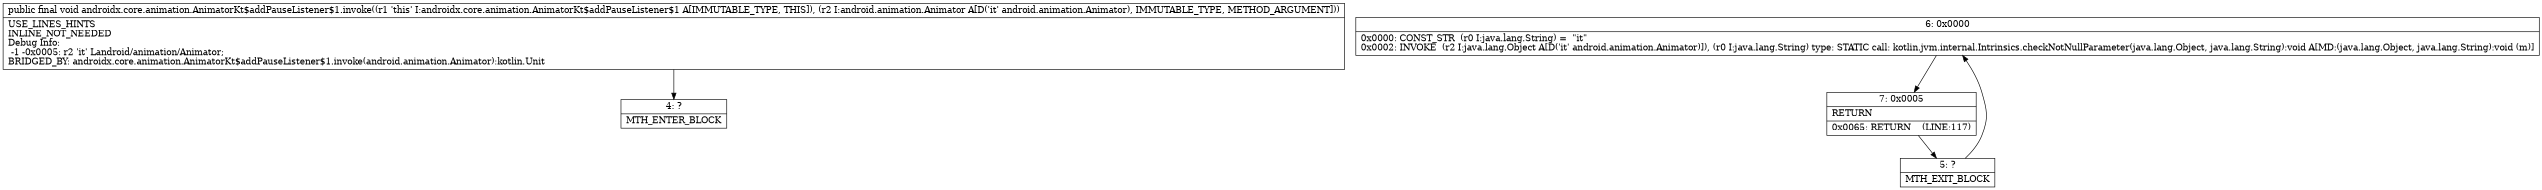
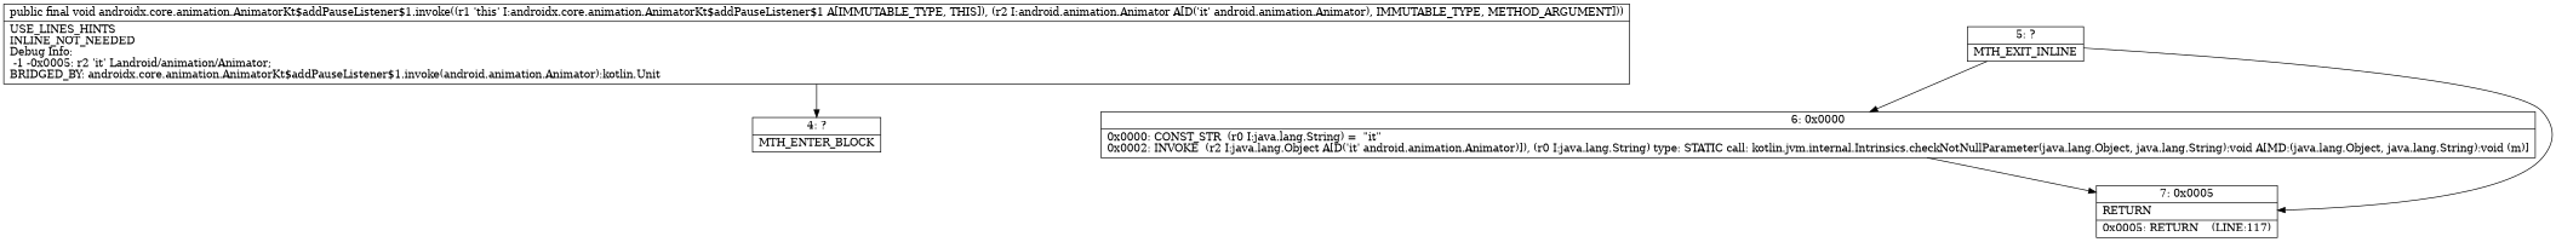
  digraph {
    node [shape=record]
    n1 [label="{4\:\ ?|MTH_ENTER_BLOCK\l}"]
    n2 [label="{6\:\ 0x0000|0x0000: CONST_STR  (r0 I:java.lang.String) =  \"it\" \l0x0002: INVOKE  (r2 I:java.lang.Object A[D('it' android.animation.Animator)]), (r0 I:java.lang.String) type: STATIC call: kotlin.jvm.internal.Intrinsics.checkNotNullParameter(java.lang.Object, java.lang.String):void A[MD:(java.lang.Object, java.lang.String):void (m)]\l}"]
-   n3 [label="{7\:\ 0x0005|RETURN\l|0x0065: RETURN    (LINE:117)\l}"]
-   n4 [label="{5\:\ ?|MTH_EXIT_BLOCK\l}"]
+   n3 [label="{7\:\ 0x0005|RETURN\l|0x0005: RETURN    (LINE:117)\l}"]
+   n4 [label="{5\:\ ?|MTH_EXIT_INLINE\l}"]
    n5 [label="{public final void androidx.core.animation.AnimatorKt$addPauseListener$1.invoke((r1 'this' I:androidx.core.animation.AnimatorKt$addPauseListener$1 A[IMMUTABLE_TYPE, THIS]), (r2 I:android.animation.Animator A[D('it' android.animation.Animator), IMMUTABLE_TYPE, METHOD_ARGUMENT]))  | USE_LINES_HINTS\lINLINE_NOT_NEEDED\lDebug Info:\l  \-1 \-0x0005: r2 'it' Landroid\/animation\/Animator;\lBRIDGED_BY: androidx.core.animation.AnimatorKt$addPauseListener$1.invoke(android.animation.Animator):kotlin.Unit\l}"]
    n2 -> n3
-   n3 -> n4
+   n4 -> n3
    n4 -> n2
    n5 -> n1
  }
